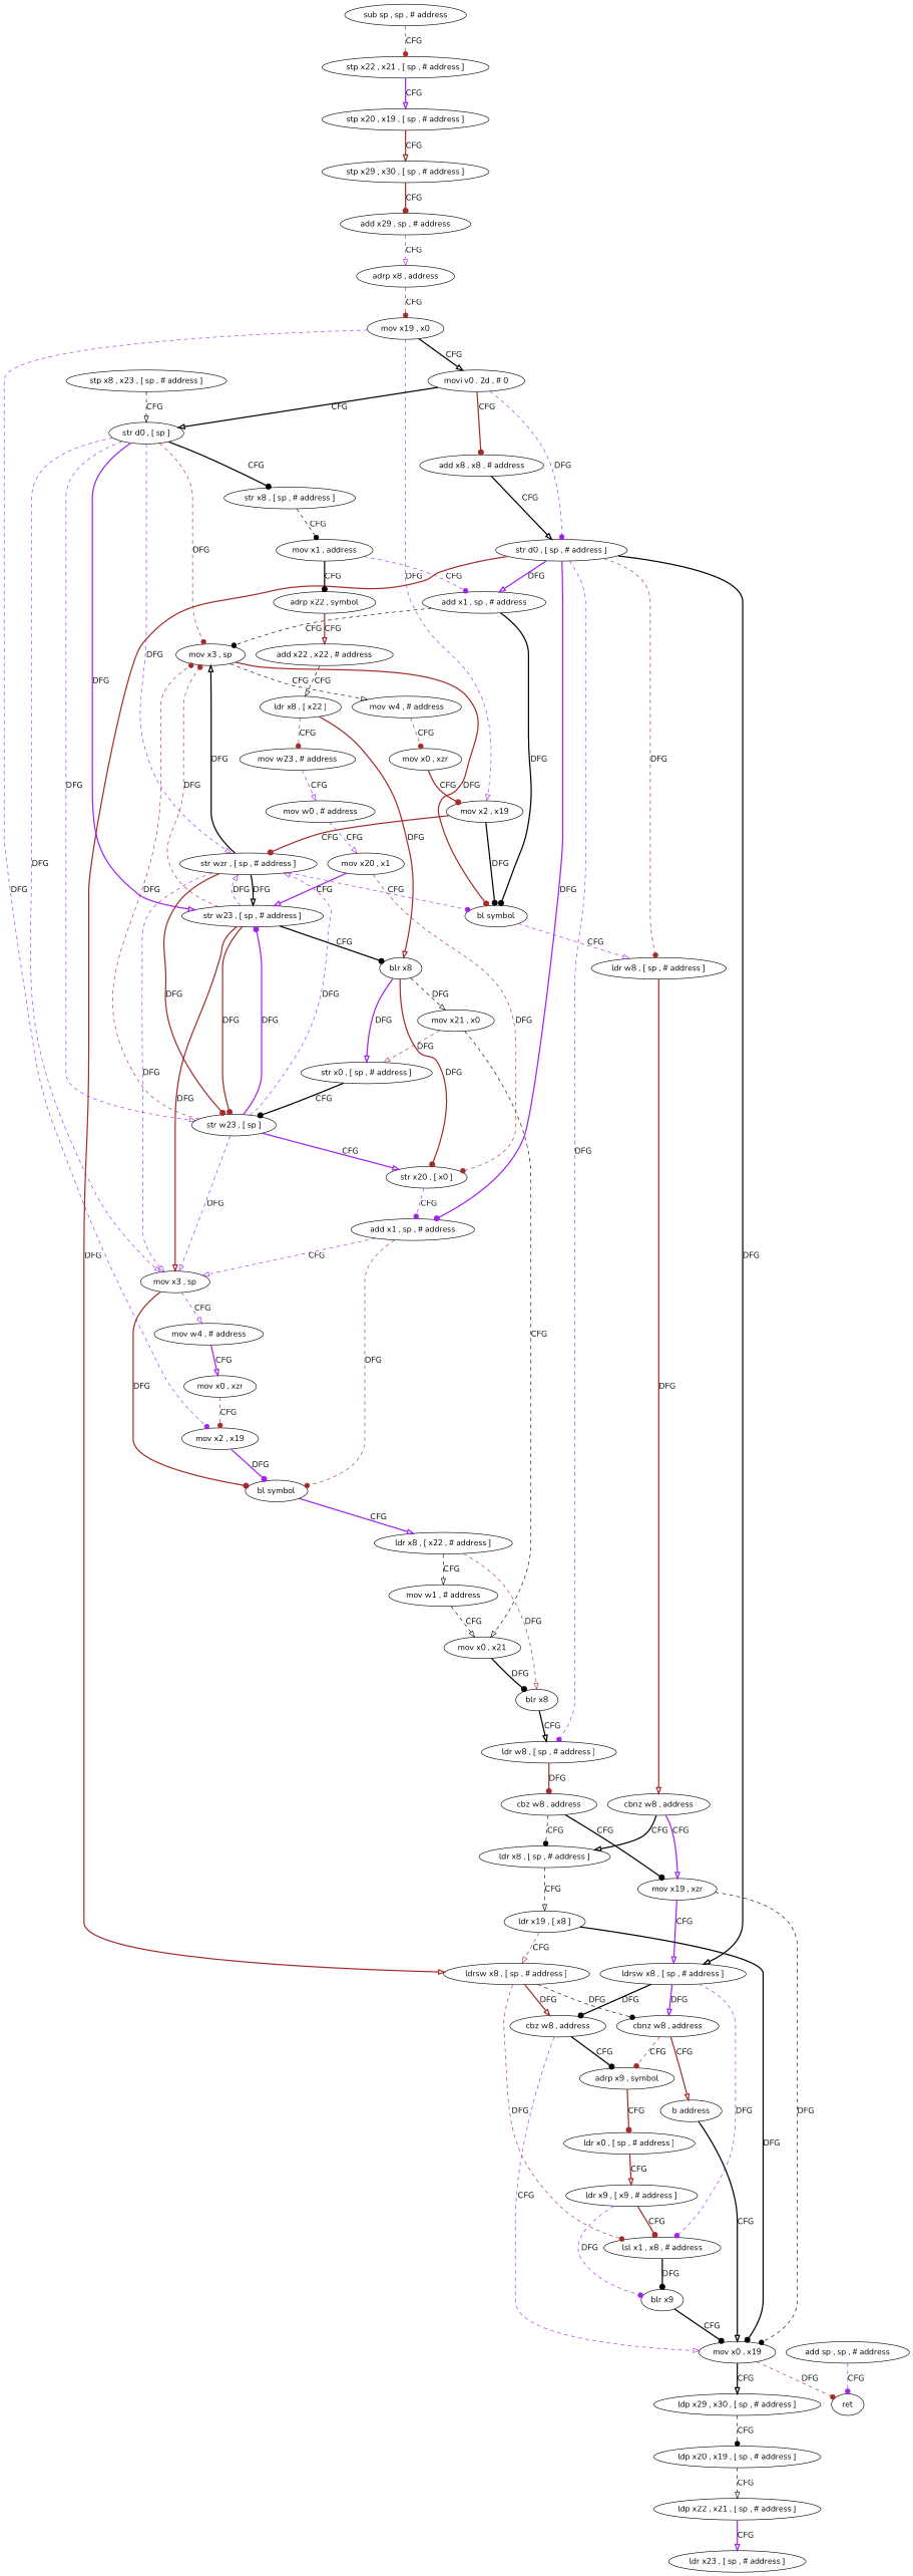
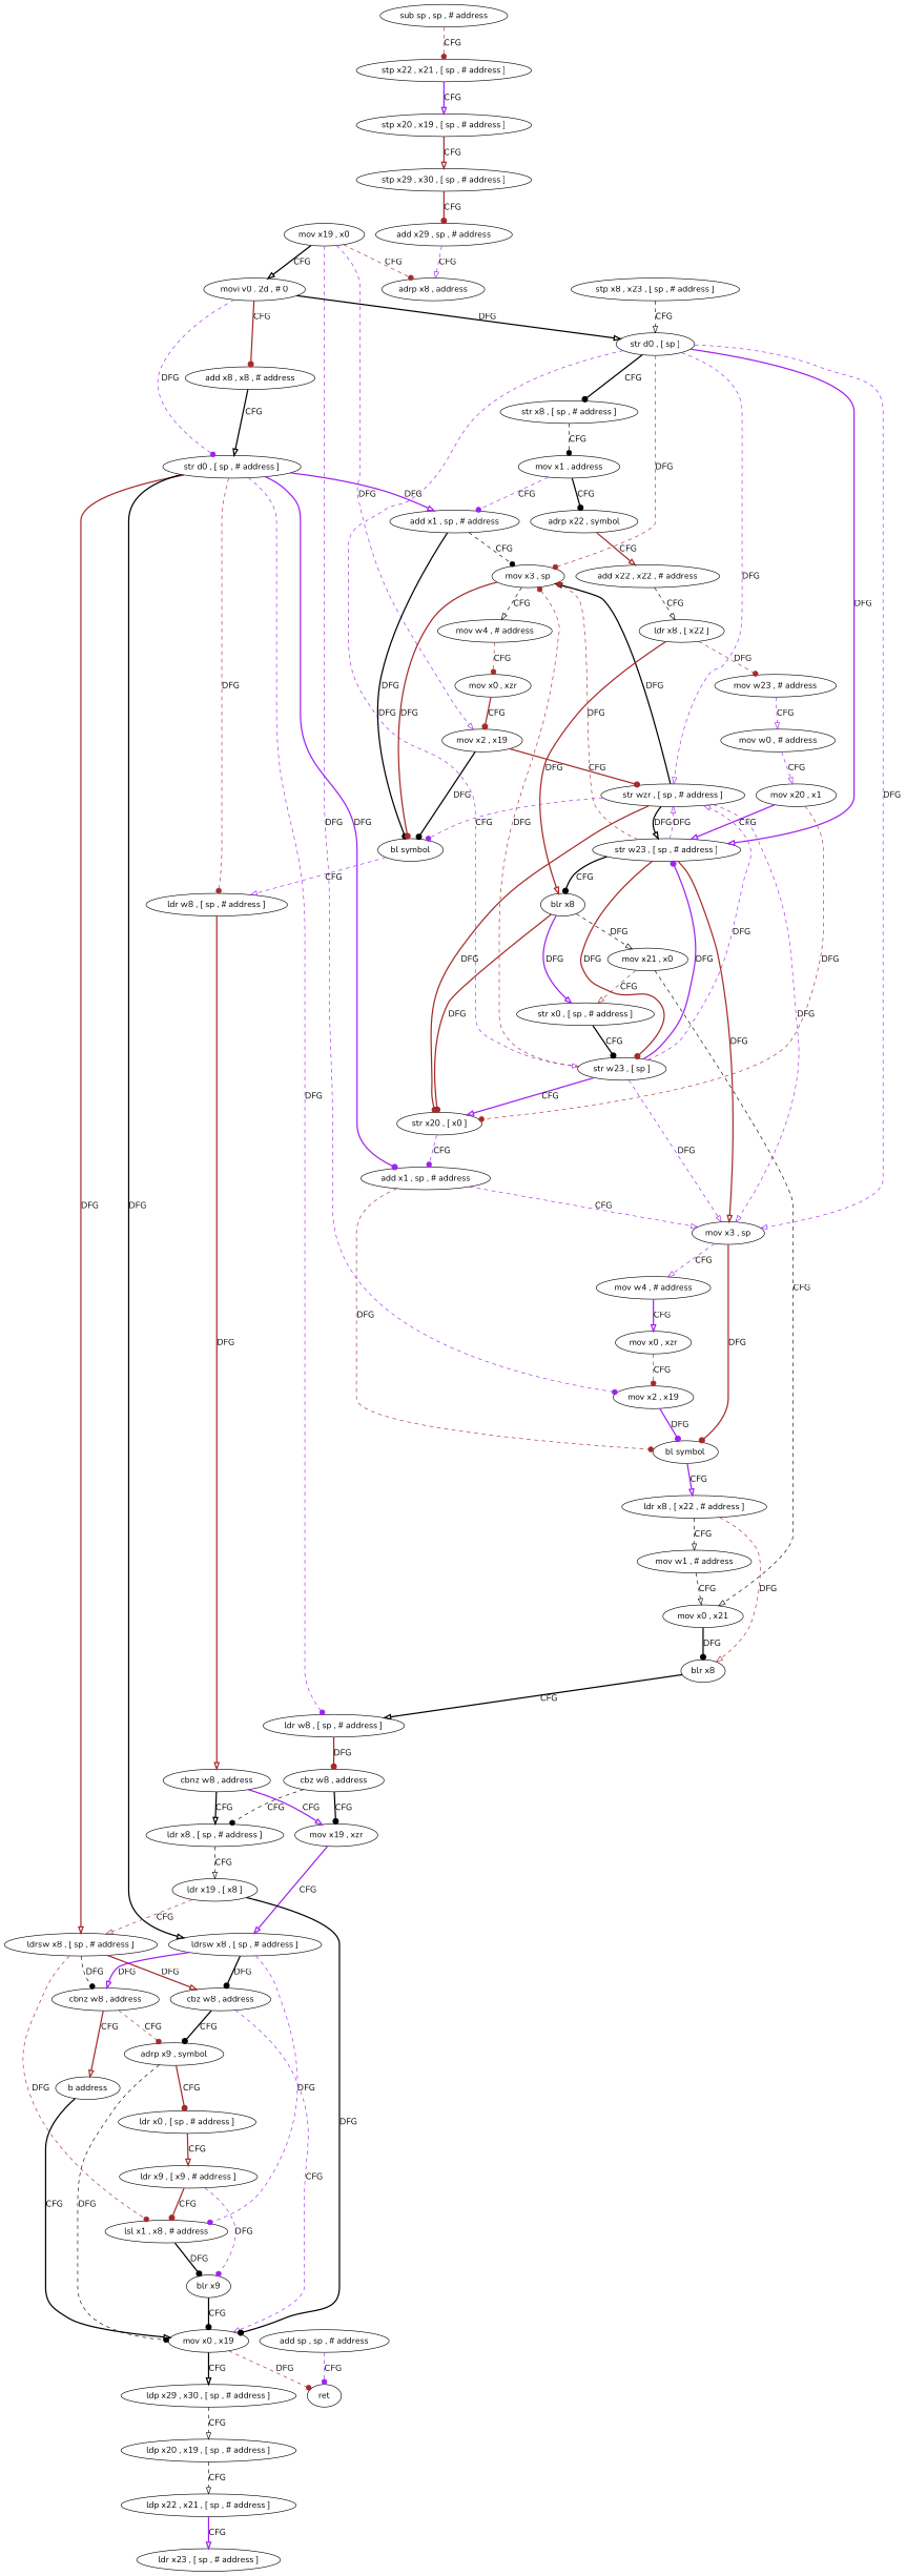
  digraph {
    fontname=Nunito
    node [fontname=Nunito]
    edge [arrowhead=onormal color=purple fontname=Nunito style=bold]
    n1 [label="sub sp , sp , # address"]
    n2 [label="stp x22 , x21 , [ sp , # address ]"]
    n3 [label="stp x20 , x19 , [ sp , # address ]"]
    n4 [label="stp x29 , x30 , [ sp , # address ]"]
    n5 [label="add x29 , sp , # address"]
    n6 [label="adrp x8 , address"]
    n7 [label="mov x19 , x0"]
    n8 [label="movi v0 . 2d , # 0"]
    n9 [label="mov x2 , x19"]
    n10 [label="mov x2 , x19"]
    n11 [label="add x8 , x8 , # address"]
    n12 [label="str d0 , [ sp , # address ]"]
    n13 [label="str d0 , [ sp ]"]
    n14 [label="str wzr , [ sp , # address ]"]
    n15 [label="bl symbol"]
    n16 [label="bl symbol"]
    n17 [label="add x1 , sp , # address"]
    n18 [label="ldr w8 , [ sp , # address ]"]
    n19 [label="add x1 , sp , # address"]
    n20 [label="ldr w8 , [ sp , # address ]"]
    n21 [label="ldrsw x8 , [ sp , # address ]"]
    n22 [label="ldrsw x8 , [ sp , # address ]"]
    n23 [label="str x8 , [ sp , # address ]"]
    n24 [label="mov x3 , sp"]
    n25 [label="str w23 , [ sp , # address ]"]
    n26 [label="str w23 , [ sp ]"]
    n27 [label="mov x3 , sp"]
    n28 [label="stp x8 , x23 , [ sp , # address ]"]
    n29 [label="cbnz w8 , address"]
    n30 [label="cbz w8 , address"]
    n31 [label="cbz w8 , address"]
    n32 [label="cbnz w8 , address"]
    n33 [label="lsl x1 , x8 , # address"]
    n34 [label="mov x1 , address"]
    n35 [label="mov w4 , # address"]
    n36 [label="blr x8"]
    n37 [label="str x20 , [ x0 ]"]
    n38 [label="mov w4 , # address"]
    n39 [label="adrp x22 , symbol"]
    n40 [label="add x22 , x22 , # address"]
    n41 [label="ldr x8 , [ x22 ]"]
    n42 [label="mov x0 , xzr"]
    n43 [label="ldr x8 , [ sp , # address ]"]
    n44 [label="mov x19 , xzr"]
    n45 [label="ldr x19 , [ x8 ]"]
    n46 [label="mov x0 , x19"]
    n47 [label="ldp x29 , x30 , [ sp , # address ]"]
    n48 [label=ret]
    n49 [label="mov w23 , # address"]
    n50 [label="mov w0 , # address"]
    n51 [label="mov x21 , x0"]
    n52 [label="str x0 , [ sp , # address ]"]
    n53 [label="mov x20 , x1"]
    n54 [label="mov x0 , x21"]
    n55 [label="blr x8"]
    n56 [label="ldr x8 , [ x22 , # address ]"]
    n57 [label="mov x0 , xzr"]
    n58 [label="mov w1 , # address"]
    n59 [label="adrp x9 , symbol"]
    n60 [label="b address"]
    n61 [label="blr x9"]
    n62 [label="ldr x0 , [ sp , # address ]"]
    n63 [label="ldp x20 , x19 , [ sp , # address ]"]
    n64 [label="ldr x9 , [ x9 , # address ]"]
    n65 [label="ldp x22 , x21 , [ sp , # address ]"]
    n66 [label="ldr x23 , [ sp , # address ]"]
    n67 [label="add sp , sp , # address"]
    n1 -> n2 [arrowhead=dot color=brown label=CFG style=dashed]
    n2 -> n3 [label=CFG]
    n3 -> n4 [color=brown label=CFG]
    n4 -> n5 [arrowhead=dot color=brown label=CFG]
    n5 -> n6 [label=CFG style=dashed]
-   n6 -> n7 [arrowhead=dot color=brown label=CFG style=dashed]
+   n7 -> n6 [arrowhead=dot color=brown label=CFG style=dashed]
    n7 -> n8 [color=black label=CFG]
    n7 -> n9 [label=DFG style=dashed]
    n7 -> n10 [arrowhead=dot label=DFG style=dashed]
    n8 -> n11 [arrowhead=dot color=brown label=CFG]
    n8 -> n12 [arrowhead=dot label=DFG style=dashed]
-   n8 -> n13 [color=black label=CFG]
+   n8 -> n13 [color=black label=DFG]
    n9 -> n14 [arrowhead=dot color=brown label=CFG]
    n9 -> n15 [arrowhead=dot color=black label=DFG]
    n10 -> n16 [arrowhead=dot label=DFG]
    n11 -> n12 [color=black label=CFG]
    n12 -> n17 [label=DFG]
    n12 -> n18 [arrowhead=dot color=brown label=DFG style=dashed]
    n12 -> n19 [arrowhead=dot label=DFG]
    n12 -> n20 [arrowhead=dot label=DFG style=dashed]
    n12 -> n21 [color=brown label=DFG]
    n12 -> n22 [color=black label=DFG]
    n13 -> n14 [label=DFG style=dashed]
    n13 -> n23 [arrowhead=dot color=black label=CFG]
    n13 -> n24 [arrowhead=dot color=brown label=DFG style=dashed]
    n13 -> n25 [label=DFG]
    n13 -> n26 [label=DFG style=dashed]
    n13 -> n27 [label=DFG style=dashed]
    n14 -> n15 [arrowhead=dot label=CFG style=dashed]
    n14 -> n24 [color=black label=DFG]
    n14 -> n25 [color=black label=DFG]
-   n14 -> n26 [arrowhead=dot color=brown label=DFG]
+   n14 -> n37 [arrowhead=dot color=brown label=DFG]
    n14 -> n27 [label=DFG style=dashed]
    n15 -> n18 [label=CFG style=dashed]
    n16 -> n56 [label=CFG]
    n17 -> n15 [arrowhead=dot color=black label=DFG]
    n17 -> n24 [arrowhead=dot color=black label=CFG style=dashed]
    n18 -> n29 [color=brown label=DFG]
    n19 -> n16 [arrowhead=dot color=brown label=DFG style=dashed]
    n19 -> n27 [label=CFG style=dashed]
    n20 -> n30 [arrowhead=dot color=brown label=DFG]
    n21 -> n31 [color=brown label=DFG]
    n21 -> n32 [arrowhead=dot color=black label=DFG style=dashed]
    n21 -> n33 [arrowhead=dot color=brown label=DFG style=dashed]
    n22 -> n31 [arrowhead=dot color=black label=DFG]
    n22 -> n32 [label=DFG]
    n22 -> n33 [arrowhead=dot label=DFG style=dashed]
    n23 -> n34 [arrowhead=dot color=black label=CFG style=dashed]
    n24 -> n15 [arrowhead=dot color=brown label=DFG]
    n24 -> n35 [color=black label=CFG style=dashed]
    n25 -> n14 [label=DFG style=dashed]
    n25 -> n24 [arrowhead=dot color=brown label=DFG style=dashed]
    n25 -> n26 [arrowhead=dot color=brown label=DFG]
    n25 -> n27 [color=brown label=DFG]
    n25 -> n36 [arrowhead=dot color=black label=CFG]
    n26 -> n14 [label=DFG style=dashed]
    n26 -> n24 [arrowhead=dot color=brown label=DFG style=dashed]
    n26 -> n25 [arrowhead=dot label=DFG]
    n26 -> n27 [label=DFG style=dashed]
    n26 -> n37 [label=CFG]
    n27 -> n16 [arrowhead=dot color=brown label=DFG]
    n27 -> n38 [label=CFG style=dashed]
    n28 -> n13 [color=black label=CFG style=dashed]
    n29 -> n43 [color=black label=CFG]
    n29 -> n44 [label=CFG]
    n30 -> n43 [arrowhead=dot color=black label=CFG style=dashed]
    n30 -> n44 [arrowhead=dot color=black label=CFG]
    n31 -> n46 [label=CFG style=dashed]
    n31 -> n59 [arrowhead=dot color=black label=CFG]
    n32 -> n59 [arrowhead=dot color=brown label=CFG style=dashed]
    n32 -> n60 [color=brown label=CFG]
    n33 -> n61 [arrowhead=dot color=black label=DFG]
    n34 -> n17 [arrowhead=dot label=CFG style=dashed]
    n34 -> n39 [arrowhead=dot color=black label=CFG]
    n35 -> n42 [arrowhead=dot color=brown label=CFG style=dashed]
    n36 -> n37 [arrowhead=dot color=brown label=DFG]
    n36 -> n51 [color=black label=DFG style=dashed]
    n36 -> n52 [label=DFG]
    n37 -> n19 [arrowhead=dot label=CFG style=dashed]
    n38 -> n57 [label=CFG]
    n39 -> n40 [color=brown label=CFG]
    n40 -> n41 [color=black label=CFG style=dashed]
    n41 -> n36 [color=brown label=DFG]
-   n41 -> n49 [arrowhead=dot color=brown label=CFG style=dashed]
+   n41 -> n49 [arrowhead=dot color=brown label=DFG style=dashed]
    n42 -> n9 [arrowhead=dot color=brown label=CFG]
    n43 -> n45 [color=black label=CFG style=dashed]
    n44 -> n22 [label=CFG]
-   n44 -> n46 [arrowhead=dot color=black label=DFG style=dashed]
+   n59 -> n46 [arrowhead=dot color=black label=DFG style=dashed]
    n45 -> n21 [color=brown label=CFG style=dashed]
    n45 -> n46 [arrowhead=dot color=black label=DFG]
    n46 -> n47 [color=black label=CFG]
    n46 -> n48 [arrowhead=dot color=brown label=DFG style=dashed]
-   n47 -> n63 [arrowhead=dot color=black label=CFG style=dashed]
+   n47 -> n63 [color=black label=CFG style=dashed]
    n49 -> n50 [label=CFG style=dashed]
    n50 -> n53 [label=CFG style=dashed]
-   n51 -> n52 [color=brown label=DFG style=dashed]
+   n51 -> n52 [color=brown label=CFG style=dashed]
    n51 -> n54 [color=black label=CFG style=dashed]
    n52 -> n26 [arrowhead=dot color=black label=CFG]
    n53 -> n25 [label=CFG]
    n53 -> n37 [arrowhead=dot color=brown label=DFG style=dashed]
    n54 -> n55 [arrowhead=dot color=black label=DFG]
    n55 -> n20 [color=black label=CFG]
    n56 -> n55 [color=brown label=DFG style=dashed]
    n56 -> n58 [color=black label=CFG style=dashed]
    n57 -> n10 [arrowhead=dot color=brown label=CFG style=dashed]
    n58 -> n54 [color=black label=CFG style=dashed]
    n59 -> n62 [arrowhead=dot color=brown label=CFG]
    n60 -> n46 [color=black label=CFG]
    n61 -> n46 [arrowhead=dot color=black label=CFG]
    n62 -> n64 [color=brown label=CFG]
    n63 -> n65 [color=black label=CFG style=dashed]
    n64 -> n33 [arrowhead=dot color=brown label=CFG]
    n64 -> n61 [arrowhead=dot label=DFG style=dashed]
    n65 -> n66 [label=CFG]
    n67 -> n48 [arrowhead=dot label=CFG style=dashed]
  }
